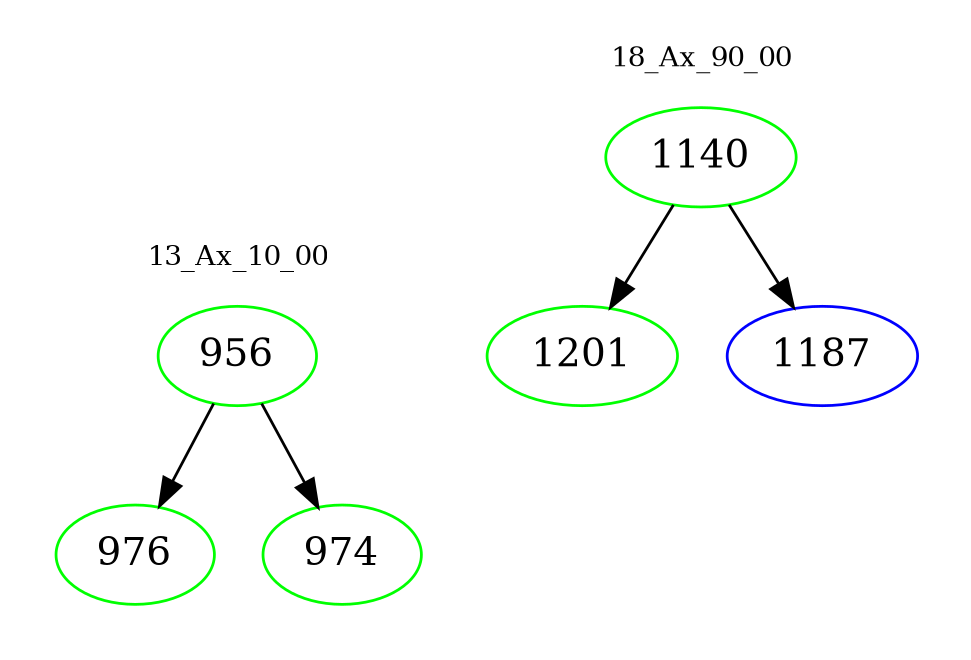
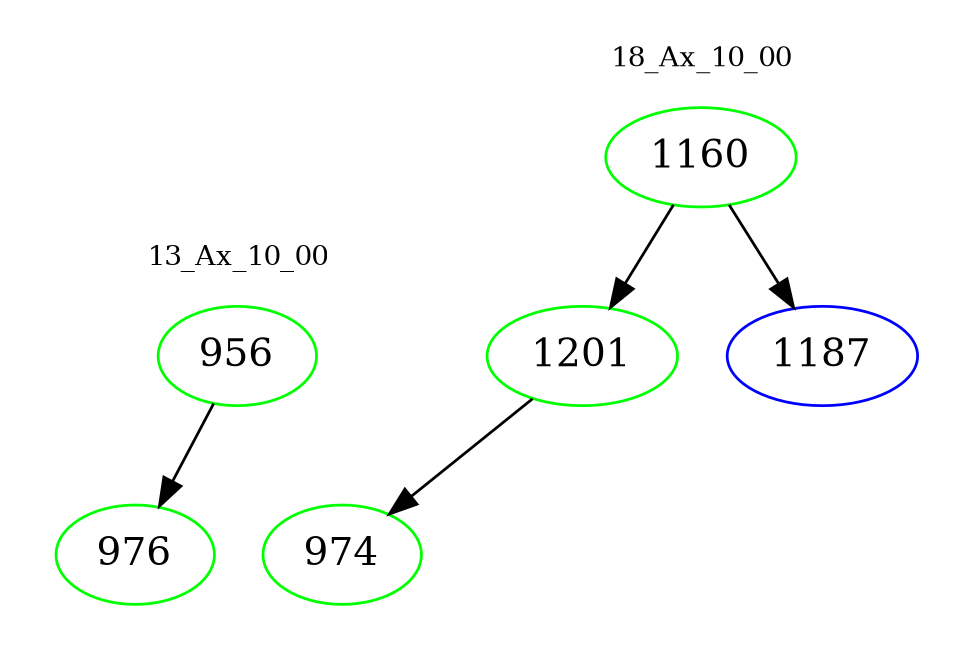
  digraph {
    node [color=green]
    edge [color=black]
    n1 [label=956]
    n2 [label=974]
    n3 [label=976]
-   n4 [label=1140]
+   n4 [label=1160]
    n5 [label=1201]
    n6 [color=blue label=1187]
    subgraph cluster_1 {
      color=white
      fontsize=10
      label="13_Ax_10_00"
      n1
      n2
      n3
    }
    subgraph cluster_2 {
      color=white
      fontsize=10
-     label="18_Ax_90_00"
+     label="18_Ax_10_00"
      n4
      n5
      n6
    }
-   n1 -> n2
+   n5 -> n2
    n1 -> n3
    n4 -> n5
    n4 -> n6
  }
